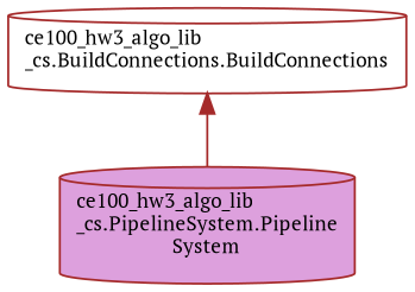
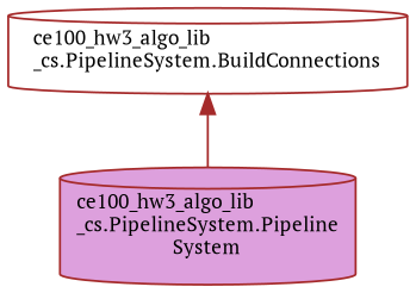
  digraph {
    rankdir=TB
    fontname="PT Serif"
    node [color=brown fontname="PT Serif" fontsize=10 shape=cylinder style=filled]
-   n1 [fillcolor=white fontcolor=black height=0.2 label="ce100_hw3_algo_lib\l_cs.BuildConnections.BuildConnections" width=0.4]
+   n1 [fillcolor=white fontcolor=black height=0.2 label="ce100_hw3_algo_lib\l_cs.PipelineSystem.BuildConnections" width=0.4]
    n2 [fillcolor=plum height=0.2 label="ce100_hw3_algo_lib\l_cs.PipelineSystem.Pipeline\lSystem" width=0.4]
    n1 -> n2 [color=brown dir=back fontname="PT Serif" fontsize=10 labelfontname=Helvetica labelfontsize=10 style=solid]
  }
